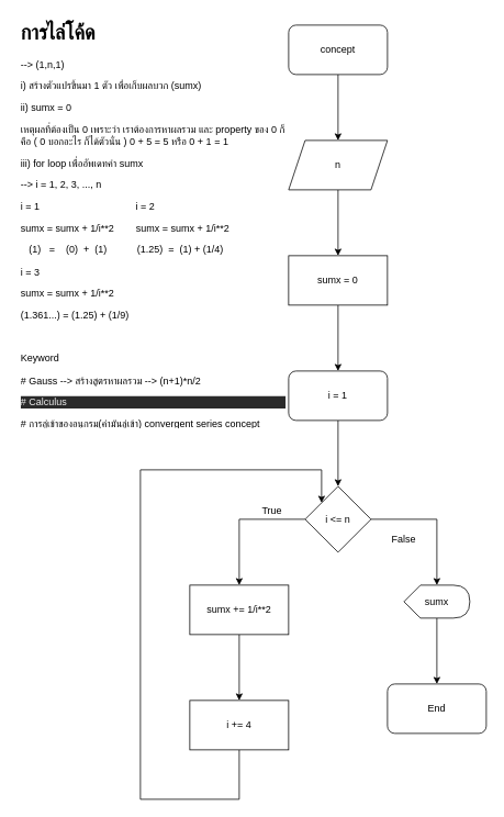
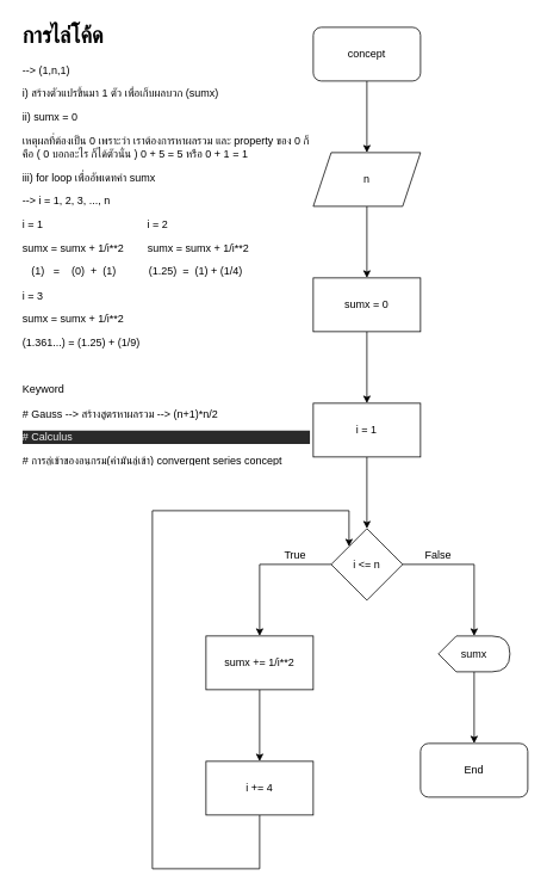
  <mxCell id="0" />
  <mxCell id="1" parent="0" />
  <mxCell id="2" value="&lt;h1&gt;การไล่โค้ด&lt;/h1&gt;&lt;p&gt;&lt;span&gt;--&amp;gt; (1,n,1)&lt;/span&gt;&lt;/p&gt;&lt;p&gt;&lt;span&gt;i) สร้างตัวแปรขึ้นมา 1 ตัว เพื่อเก็บผลบวก (sumx)&lt;/span&gt;&lt;br&gt;&lt;/p&gt;&lt;p&gt;ii) sumx = 0&lt;/p&gt;&lt;p&gt;เหตุผลที่ต้องเป็น 0 เพราะว่า เราต้องการหาผลรวม และ property ของ 0 ก็คือ ( 0 บอกอะไร ก็ได้ตัวนั่น ) 0 + 5 = 5 หรือ 0 + 1 = 1&lt;/p&gt;&lt;p&gt;iii) for loop เพื่ออัพเดทค่า sumx&lt;/p&gt;&lt;p&gt;--&amp;gt; i = 1, 2, 3, ..., n&lt;/p&gt;&lt;p&gt;i = 1&amp;nbsp; &amp;nbsp; &amp;nbsp; &amp;nbsp; &amp;nbsp; &amp;nbsp; &amp;nbsp; &amp;nbsp; &amp;nbsp; &amp;nbsp; &amp;nbsp; &amp;nbsp; &amp;nbsp; &amp;nbsp; &amp;nbsp; &amp;nbsp; &amp;nbsp; &amp;nbsp;i = 2&lt;/p&gt;&lt;p&gt;sumx = sumx + 1/i**2&amp;nbsp; &amp;nbsp; &amp;nbsp; &amp;nbsp; sumx = sumx + 1/i**2&lt;/p&gt;&lt;p&gt;&amp;nbsp; &amp;nbsp;(1)&amp;nbsp; &amp;nbsp;=&amp;nbsp; &amp;nbsp; (0)&amp;nbsp; +&amp;nbsp; (1)&amp;nbsp; &amp;nbsp; &amp;nbsp; &amp;nbsp; &amp;nbsp; &amp;nbsp;(1.25)&amp;nbsp; =&amp;nbsp; (1) + (1/4)&lt;/p&gt;&lt;p&gt;i = 3&lt;/p&gt;&lt;p&gt;sumx = sumx + 1/i**2&lt;/p&gt;&lt;p&gt;(1.361...) = (1.25) + (1/9)&lt;/p&gt;&lt;p&gt;&lt;br&gt;&lt;/p&gt;&lt;p&gt;Keyword&lt;/p&gt;&lt;p&gt;# Gauss --&amp;gt; สร้างสูตรหาผลรวม --&amp;gt; (n+1)*n/2&lt;/p&gt;&lt;p&gt;&lt;span style=&quot;color: rgb(240 , 240 , 240) ; font-family: &amp;#34;helvetica&amp;#34; ; font-size: 12px ; font-style: normal ; font-weight: 400 ; letter-spacing: normal ; text-align: left ; text-indent: 0px ; text-transform: none ; word-spacing: 0px ; background-color: rgb(42 , 42 , 42) ; float: none ; display: inline&quot;&gt;&lt;/span&gt;&lt;/p&gt;&lt;p style=&quot;color: rgb(240 , 240 , 240) ; font-family: &amp;#34;helvetica&amp;#34; ; font-size: 12px ; font-style: normal ; font-weight: 400 ; letter-spacing: normal ; text-align: left ; text-indent: 0px ; text-transform: none ; word-spacing: 0px ; background-color: rgb(42 , 42 , 42)&quot;&gt;# Calculus&lt;/p&gt;&lt;p&gt;# การ​ลู่เข้าของอนุกรม(ค่ามันลู่เข้า)&amp;nbsp;&lt;span&gt;convergent series concept&lt;/span&gt;&lt;/p&gt;" style="text;html=1;strokeColor=none;fillColor=none;spacing=5;spacingTop=-20;whiteSpace=wrap;overflow=hidden;rounded=0;" parent="1" vertex="1"><mxGeometry x="20" y="20" width="330" height="500" as="geometry" /></mxCell>
  <mxCell id="3" style="edgeStyle=orthogonalEdgeStyle;rounded=0;orthogonalLoop=1;jettySize=auto;html=1;" parent="1" source="4" target="6" edge="1"><mxGeometry relative="1" as="geometry" /></mxCell>
  <mxCell id="4" value="concept" style="rounded=1;whiteSpace=wrap;html=1;" parent="1" vertex="1"><mxGeometry x="350" y="30" width="120" height="60" as="geometry" /></mxCell>
  <mxCell id="5" style="edgeStyle=orthogonalEdgeStyle;rounded=0;orthogonalLoop=1;jettySize=auto;html=1;" parent="1" source="6" target="8" edge="1"><mxGeometry relative="1" as="geometry" /></mxCell>
  <mxCell id="6" value="n" style="shape=parallelogram;perimeter=parallelogramPerimeter;whiteSpace=wrap;html=1;fixedSize=1;" parent="1" vertex="1"><mxGeometry x="350" y="170" width="120" height="60" as="geometry" /></mxCell>
  <mxCell id="7" style="edgeStyle=orthogonalEdgeStyle;rounded=0;orthogonalLoop=1;jettySize=auto;html=1;" parent="1" source="8" target="10" edge="1"><mxGeometry relative="1" as="geometry" /></mxCell>
  <mxCell id="8" value="sumx = 0" style="rounded=0;whiteSpace=wrap;html=1;" parent="1" vertex="1"><mxGeometry x="350" y="310" width="120" height="60" as="geometry" /></mxCell>
  <mxCell id="9" style="edgeStyle=orthogonalEdgeStyle;rounded=0;orthogonalLoop=1;jettySize=auto;html=1;" parent="1" source="10" target="13" edge="1"><mxGeometry relative="1" as="geometry" /></mxCell>
- <mxCell id="10" value="i = 1" style="whiteSpace=wrap;html=1;rounded=1;" parent="1" vertex="1"><mxGeometry x="350" y="450" width="120" height="60" as="geometry" /></mxCell>
+ <mxCell id="10" value="i = 1" style="rounded=0;whiteSpace=wrap;html=1;" parent="1" vertex="1"><mxGeometry x="350" y="450" width="120" height="60" as="geometry" /></mxCell>
  <mxCell id="11" style="edgeStyle=orthogonalEdgeStyle;rounded=0;orthogonalLoop=1;jettySize=auto;html=1;" parent="1" source="13" target="15" edge="1"><mxGeometry relative="1" as="geometry" /></mxCell>
  <mxCell id="12" style="edgeStyle=orthogonalEdgeStyle;rounded=0;orthogonalLoop=1;jettySize=auto;html=1;" parent="1" source="13" target="19" edge="1"><mxGeometry relative="1" as="geometry" /></mxCell>
  <mxCell id="13" value="i &amp;lt;= n" style="rhombus;whiteSpace=wrap;html=1;" parent="1" vertex="1"><mxGeometry x="370" y="590" width="80" height="80" as="geometry" /></mxCell>
  <mxCell id="14" style="edgeStyle=orthogonalEdgeStyle;rounded=0;orthogonalLoop=1;jettySize=auto;html=1;" parent="1" source="15" target="17" edge="1"><mxGeometry relative="1" as="geometry" /></mxCell>
  <mxCell id="15" value="sumx += 1/i**2" style="rounded=0;whiteSpace=wrap;html=1;" parent="1" vertex="1"><mxGeometry x="230" y="710" width="120" height="60" as="geometry" /></mxCell>
  <mxCell id="16" style="edgeStyle=orthogonalEdgeStyle;rounded=0;orthogonalLoop=1;jettySize=auto;html=1;entryX=0;entryY=0;entryDx=0;entryDy=0;" parent="1" source="17" target="13" edge="1"><mxGeometry relative="1" as="geometry"><mxPoint x="40" y="730" as="targetPoint" /><Array as="points"><mxPoint x="290" y="970" /><mxPoint x="170" y="970" /><mxPoint x="170" y="570" /><mxPoint x="390" y="570" /></Array></mxGeometry></mxCell>
  <mxCell id="17" value="i += 4" style="rounded=0;whiteSpace=wrap;html=1;" parent="1" vertex="1"><mxGeometry x="230" y="850" width="120" height="60" as="geometry" /></mxCell>
  <mxCell id="18" style="edgeStyle=orthogonalEdgeStyle;rounded=0;orthogonalLoop=1;jettySize=auto;html=1;" parent="1" source="19" target="20" edge="1"><mxGeometry relative="1" as="geometry" /></mxCell>
  <mxCell id="19" value="sumx" style="shape=display;whiteSpace=wrap;html=1;" parent="1" vertex="1"><mxGeometry x="490" y="710" width="80" height="40" as="geometry" /></mxCell>
  <mxCell id="20" value="End" style="rounded=1;whiteSpace=wrap;html=1;" parent="1" vertex="1"><mxGeometry x="470" y="830" width="120" height="60" as="geometry" /></mxCell>
  <mxCell id="21" value="True" style="text;html=1;strokeColor=none;fillColor=none;align=center;verticalAlign=middle;whiteSpace=wrap;rounded=0;" parent="1" vertex="1"><mxGeometry x="310" y="610" width="40" height="20" as="geometry" /></mxCell>
- <mxCell id="22" value="False" style="text;html=1;strokeColor=none;fillColor=none;align=center;verticalAlign=middle;whiteSpace=wrap;rounded=0;" parent="1" vertex="1"><mxGeometry x="470" y="645" width="40" height="20" as="geometry" /></mxCell>
+ <mxCell id="22" value="False" style="text;html=1;strokeColor=none;fillColor=none;align=center;verticalAlign=middle;whiteSpace=wrap;rounded=0;" parent="1" vertex="1"><mxGeometry x="470" y="610" width="40" height="20" as="geometry" /></mxCell>
